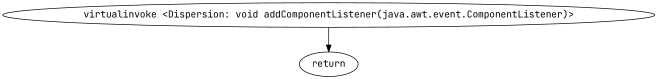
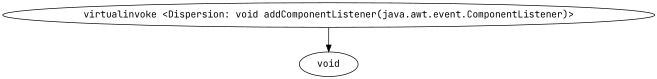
  digraph {
    fontname="JetBrains Mono"
    node [fontname="JetBrains Mono"]
    "virtualinvoke <Dispersion: void addComponentListener(java.awt.event.ComponentListener)>"
-   return
+   return [label=void]
    "virtualinvoke <Dispersion: void addComponentListener(java.awt.event.ComponentListener)>" -> return [fontname="JetBrains Mono"]
  }
